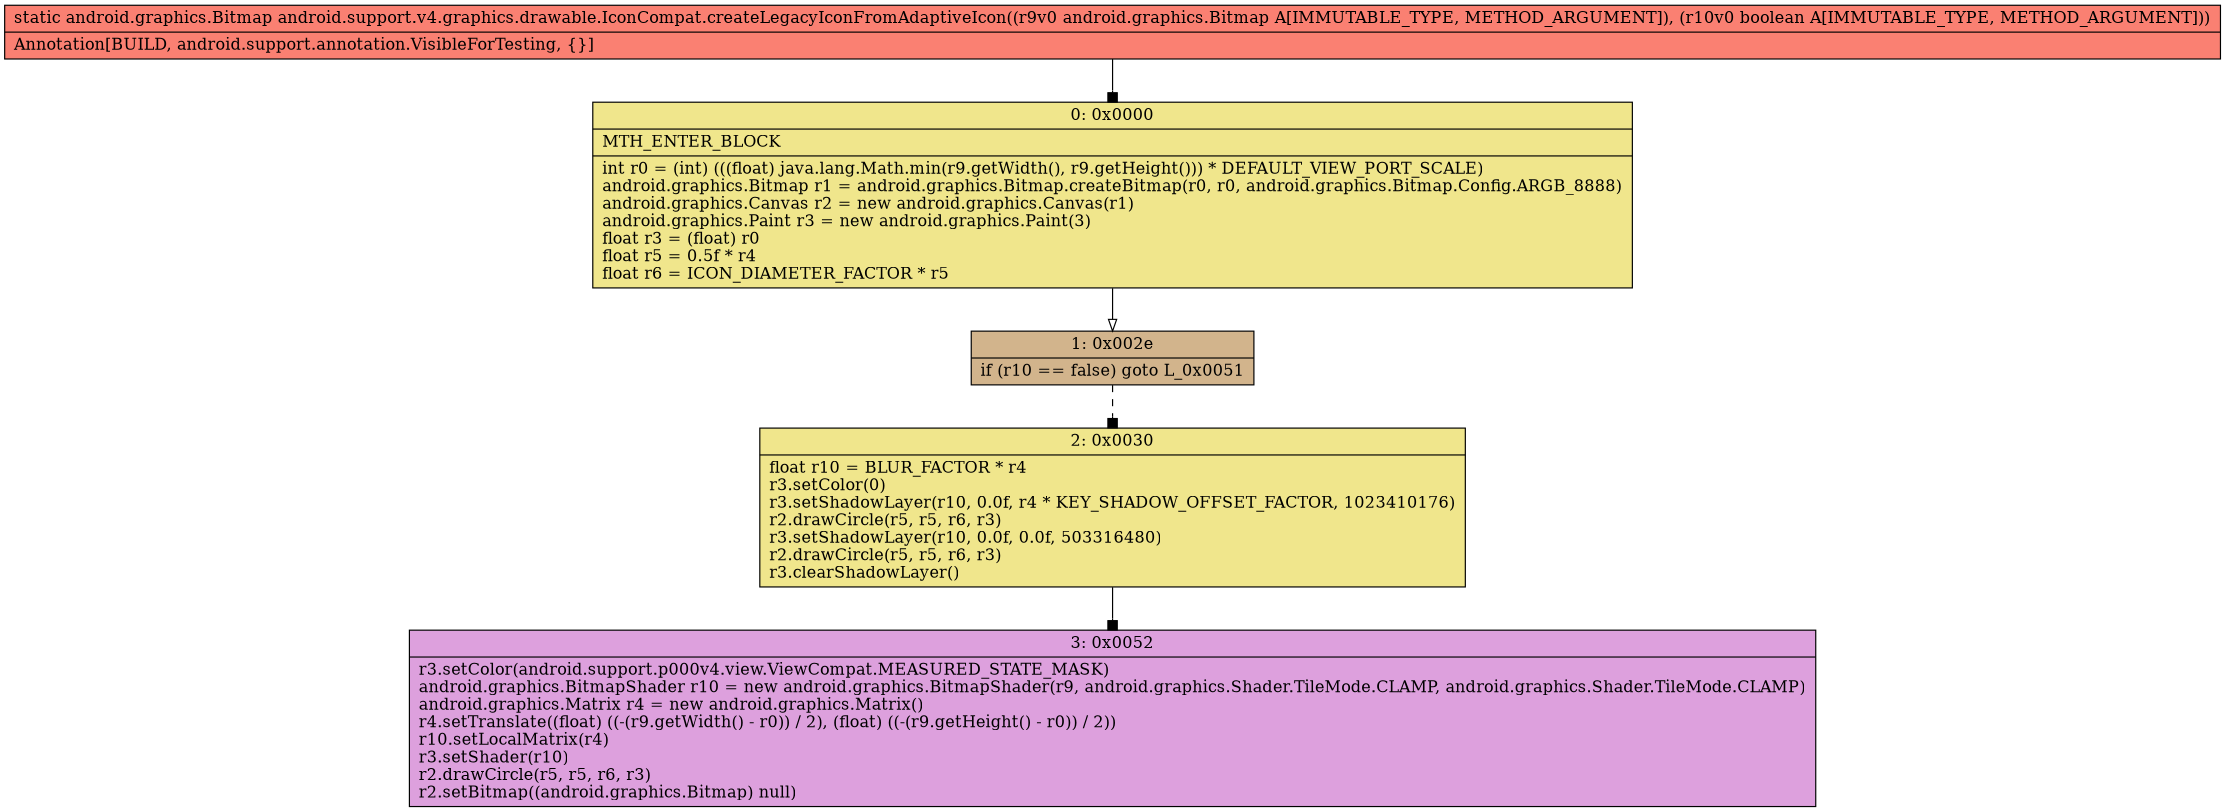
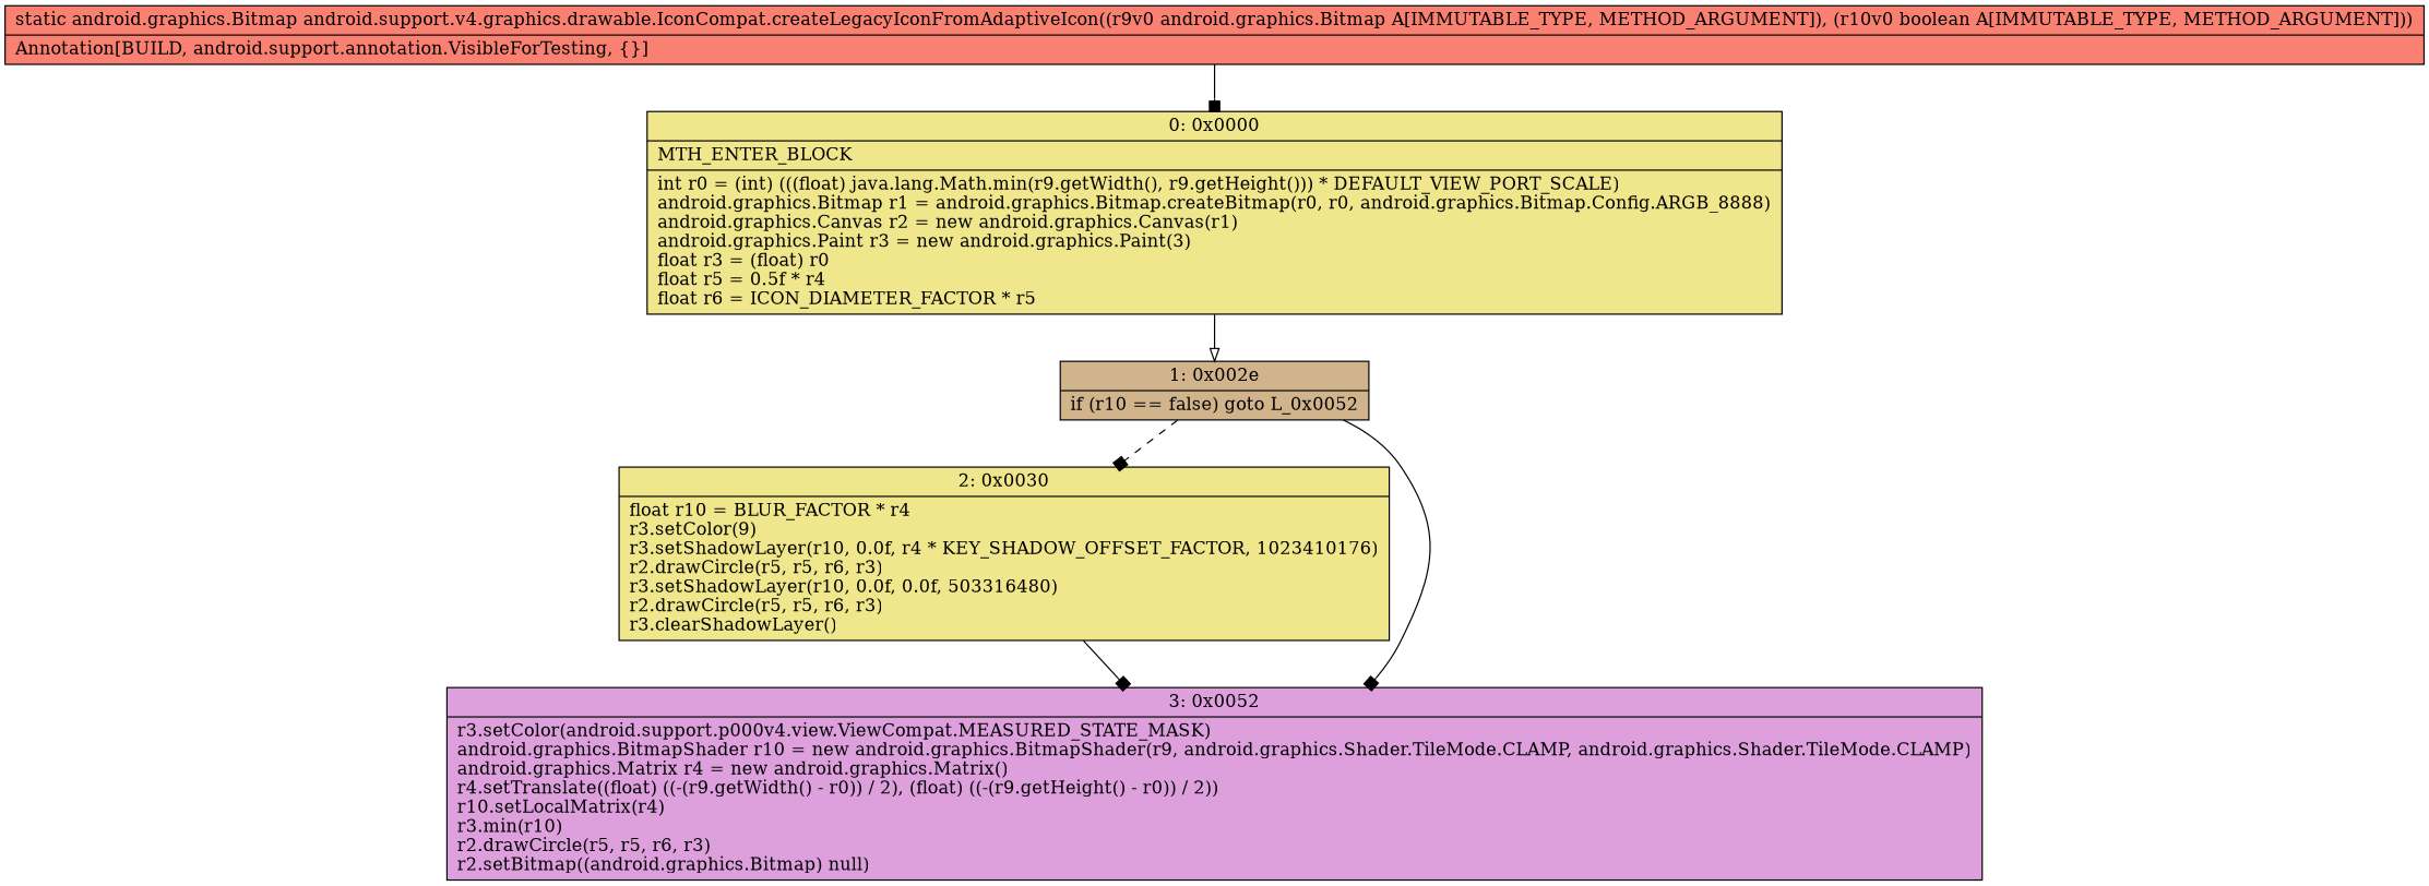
  digraph {
    node [fillcolor=khaki shape=record style=filled]
    edge [arrowhead=box]
    n1 [label="{0\:\ 0x0000|MTH_ENTER_BLOCK\l|int r0 = (int) (((float) java.lang.Math.min(r9.getWidth(), r9.getHeight())) * DEFAULT_VIEW_PORT_SCALE)\landroid.graphics.Bitmap r1 = android.graphics.Bitmap.createBitmap(r0, r0, android.graphics.Bitmap.Config.ARGB_8888)\landroid.graphics.Canvas r2 = new android.graphics.Canvas(r1)\landroid.graphics.Paint r3 = new android.graphics.Paint(3)\lfloat r3 = (float) r0\lfloat r5 = 0.5f * r4\lfloat r6 = ICON_DIAMETER_FACTOR * r5\l}"]
-   n2 [fillcolor=tan label="{1\:\ 0x002e|if (r10 == false) goto L_0x0051\l}"]
-   n3 [label="{2\:\ 0x0030|float r10 = BLUR_FACTOR * r4\lr3.setColor(0)\lr3.setShadowLayer(r10, 0.0f, r4 * KEY_SHADOW_OFFSET_FACTOR, 1023410176)\lr2.drawCircle(r5, r5, r6, r3)\lr3.setShadowLayer(r10, 0.0f, 0.0f, 503316480)\lr2.drawCircle(r5, r5, r6, r3)\lr3.clearShadowLayer()\l}"]
-   n4 [fillcolor=plum label="{3\:\ 0x0052|r3.setColor(android.support.p000v4.view.ViewCompat.MEASURED_STATE_MASK)\landroid.graphics.BitmapShader r10 = new android.graphics.BitmapShader(r9, android.graphics.Shader.TileMode.CLAMP, android.graphics.Shader.TileMode.CLAMP)\landroid.graphics.Matrix r4 = new android.graphics.Matrix()\lr4.setTranslate((float) ((\-(r9.getWidth() \- r0)) \/ 2), (float) ((\-(r9.getHeight() \- r0)) \/ 2))\lr10.setLocalMatrix(r4)\lr3.setShader(r10)\lr2.drawCircle(r5, r5, r6, r3)\lr2.setBitmap((android.graphics.Bitmap) null)\l}"]
+   n2 [fillcolor=tan label="{1\:\ 0x002e|if (r10 == false) goto L_0x0052\l}"]
+   n3 [label="{2\:\ 0x0030|float r10 = BLUR_FACTOR * r4\lr3.setColor(9)\lr3.setShadowLayer(r10, 0.0f, r4 * KEY_SHADOW_OFFSET_FACTOR, 1023410176)\lr2.drawCircle(r5, r5, r6, r3)\lr3.setShadowLayer(r10, 0.0f, 0.0f, 503316480)\lr2.drawCircle(r5, r5, r6, r3)\lr3.clearShadowLayer()\l}"]
+   n4 [fillcolor=plum label="{3\:\ 0x0052|r3.setColor(android.support.p000v4.view.ViewCompat.MEASURED_STATE_MASK)\landroid.graphics.BitmapShader r10 = new android.graphics.BitmapShader(r9, android.graphics.Shader.TileMode.CLAMP, android.graphics.Shader.TileMode.CLAMP)\landroid.graphics.Matrix r4 = new android.graphics.Matrix()\lr4.setTranslate((float) ((\-(r9.getWidth() \- r0)) \/ 2), (float) ((\-(r9.getHeight() \- r0)) \/ 2))\lr10.setLocalMatrix(r4)\lr3.min(r10)\lr2.drawCircle(r5, r5, r6, r3)\lr2.setBitmap((android.graphics.Bitmap) null)\l}"]
    n5 [fillcolor=salmon label="{static android.graphics.Bitmap android.support.v4.graphics.drawable.IconCompat.createLegacyIconFromAdaptiveIcon((r9v0 android.graphics.Bitmap A[IMMUTABLE_TYPE, METHOD_ARGUMENT]), (r10v0 boolean A[IMMUTABLE_TYPE, METHOD_ARGUMENT]))  | Annotation[BUILD, android.support.annotation.VisibleForTesting, \{\}]\l}"]
    n1 -> n2 [arrowhead=onormal]
    n2 -> n3 [style=dashed]
+   n2 -> n4
    n3 -> n4
    n5 -> n1
  }
